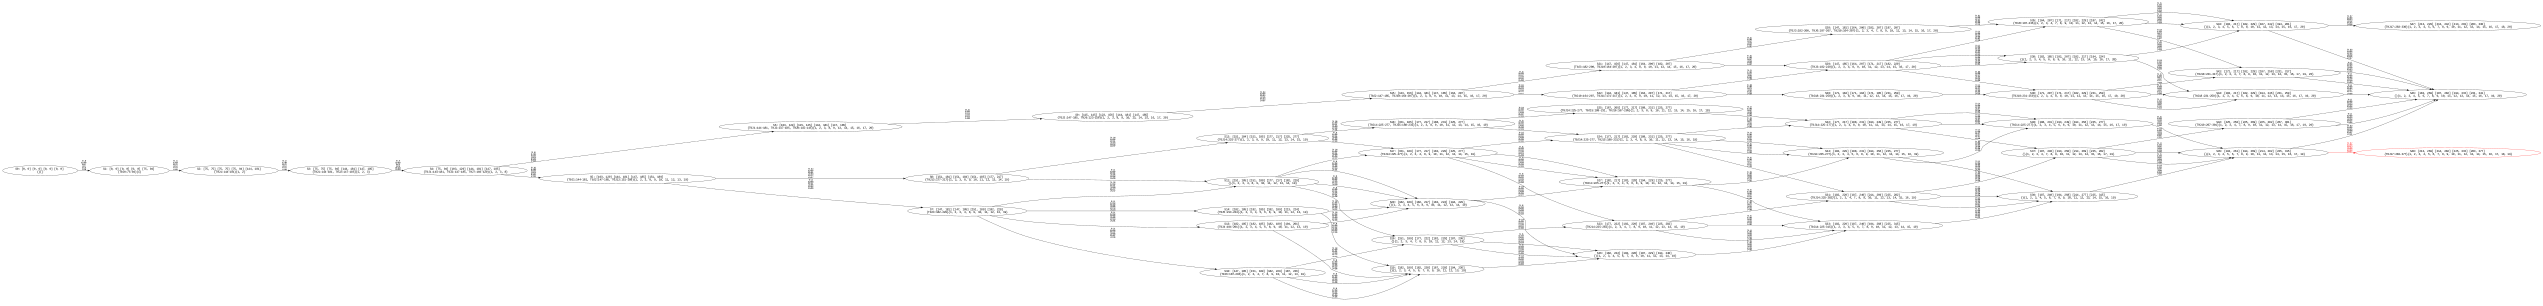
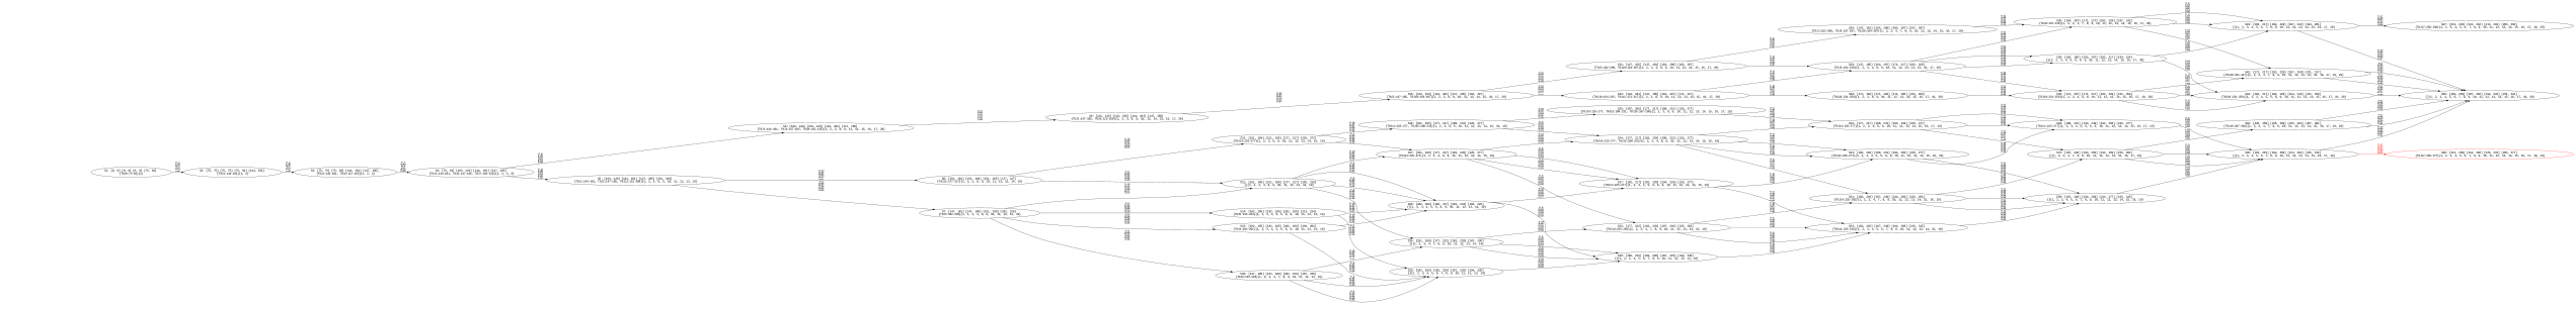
  digraph {
    rankdir=LR
    fontname="Liberation Mono"
    node [fontname="Liberation Mono"]
    edge [fontsize=8 fontname="Liberation Mono"]
-   n1 [label="S0: [0, 0] [0, 0] [0, 0] [0, 0] \n{}{}"]
    n2 [label="S1: [0, 0] [0, 0] [0, 0] [75, 94] \n{T0J0:75-94}{1}"]
    n3 [label="S2: [75, 75] [75, 75] [75, 94] [144, 181] \n{T0J1:144-181}{1, 2}"]
    n4 [label="S3: [75, 75] [75, 94] [144, 181] [147, 185] \n{T0J1:144-181, T0J2:147-185}{1, 2, 3}"]
    n5 [label="S4: [75, 94] [103, 129] [144, 181] [147, 185] \n{T0J1:144-181, T0J2:147-185, T0J7:103-129}{1, 2, 3, 8}"]
    n6 [label="S5: [103, 129] [144, 181] [147, 185] [151, 189] \n{T0J1:144-181, T0J2:147-185, T0J12:151-189}{1, 2, 3, 8, 9, 10, 11, 12, 13, 19}"]
    n7 [label="S6: [103, 129] [115, 145] [144, 181] [147, 185] \n{T0J1:144-181, T0J2:147-185, T0J8:115-145}{1, 2, 3, 8, 9, 13, 14, 15, 16, 17, 20}"]
    n8 [label="S7: [147, 181] [147, 185] [151, 189] [182, 229] \n{T0J3:182-229}{1, 2, 3, 4, 8, 9, 10, 11, 12, 13, 19}"]
    n9 [label="S8: [151, 181] [151, 184] [151, 185] [177, 217] \n{T0J13:177-217}{1, 2, 3, 8, 9, 10, 11, 12, 13, 14, 19}"]
    n10 [label="S9: [115, 145] [123, 156] [144, 181] [147, 185] \n{T0J2:147-185, T0J9:123-156}{1, 2, 3, 8, 9, 10, 13, 14, 15, 16, 17, 20}"]
    n11 [label="S10: [147, 185] [151, 189] [182, 229] [187, 236] \n{T0J6:187-236}{1, 2, 3, 4, 7, 8, 9, 10, 11, 12, 13, 19}"]
    n12 [label="S11: [151, 185] [151, 189] [177, 217] [182, 229] \n{}{1, 2, 3, 4, 8, 9, 10, 11, 12, 13, 14, 19}"]
    n13 [label="S13: [182, 185] [182, 185] [182, 189] [194, 201] \n{T0J4:194-201}{1, 2, 3, 4, 5, 6, 8, 9, 10, 11, 12, 13, 19}"]
    n14 [label="S14: [182, 185] [182, 185] [182, 189] [213, 224] \n{T0J5:213-224}{1, 2, 3, 4, 5, 6, 8, 9, 10, 11, 12, 13, 19}"]
    n15 [label="S12: [151, 184] [151, 185] [177, 217] [225, 277] \n{T0J14:225-277}{1, 2, 3, 8, 9, 10, 11, 12, 13, 14, 15, 19}"]
    n16 [label="S15: [123, 156] [144, 181] [147, 185] [164, 207] \n{T0J2:147-185, T0J10:164-207}{1, 2, 3, 8, 9, 10, 11, 13, 14, 15, 16, 17, 20}"]
    n17 [label="S16: [151, 189] [177, 222] [182, 229] [187, 236] \n{}{1, 2, 3, 4, 7, 8, 9, 10, 11, 12, 13, 14, 19}"]
    n18 [label="S19: [182, 189] [182, 228] [187, 229] [194, 236] \n{}{1, 2, 3, 4, 5, 6, 7, 8, 9, 10, 11, 12, 13, 19}"]
    n19 [label="S17: [151, 189] [177, 217] [182, 229] [225, 277] \n{T0J14:225-277}{1, 2, 3, 4, 8, 9, 10, 11, 12, 13, 14, 15, 19}"]
    n20 [label="S20: [182, 189] [182, 217] [182, 224] [194, 229] \n{}{1, 2, 3, 4, 5, 6, 8, 9, 10, 11, 12, 13, 14, 19}"]
    n21 [label="S18: [151, 185] [177, 217] [188, 231] [225, 277] \n{T0J14:225-277, T0J15:188-231}{1, 2, 3, 8, 9, 10, 11, 12, 13, 14, 15, 16, 19}"]
    n22 [label="S21: [147, 156] [147, 181] [164, 200] [182, 207] \n{T0J3:182-200, T0J10:164-207}{1, 2, 3, 4, 8, 9, 10, 11, 13, 14, 15, 16, 17, 20}"]
    n23 [label="S22: [144, 181] [147, 185] [164, 207] [171, 217] \n{T0J10:164-207, T0J11:171-217}{1, 2, 3, 8, 9, 10, 11, 12, 13, 14, 15, 16, 17, 20}"]
    n24 [label="S23: [177, 222] [182, 229] [187, 240] [225, 282] \n{T0J14:225-282}{1, 2, 3, 4, 7, 8, 9, 10, 11, 12, 13, 14, 15, 19}"]
    n25 [label="S26: [182, 222] [182, 228] [187, 229] [194, 240] \n{}{1, 2, 3, 4, 5, 6, 7, 8, 9, 10, 11, 12, 13, 14, 19}"]
    n26 [label="S24: [177, 217] [182, 229] [188, 231] [225, 277] \n{T0J14:225-277, T0J15:188-231}{1, 2, 3, 4, 8, 9, 10, 11, 12, 13, 14, 15, 16, 19}"]
    n27 [label="S27: [182, 217] [182, 228] [194, 229] [225, 277] \n{T0J14:225-277}{1, 2, 3, 4, 5, 6, 8, 9, 10, 11, 12, 13, 14, 15, 19}"]
    n28 [label="S25: [167, 205] [177, 217] [188, 231] [225, 277] \n{T0J14:225-277, T0J15:188-231, T0J16:167-205}{1, 2, 3, 8, 9, 10, 11, 12, 13, 14, 15, 16, 17, 19}"]
    n29 [label="S28: [147, 181] [164, 200] [182, 207] [187, 207] \n{T0J3:182-200, T0J6:187-207, T0J10:164-207}{1, 2, 3, 4, 7, 8, 9, 10, 11, 13, 14, 15, 16, 17, 20}"]
    n30 [label="S29: [147, 185] [164, 207] [171, 217] [182, 229] \n{T0J3:182-229}{1, 2, 3, 4, 8, 9, 10, 11, 12, 13, 14, 15, 16, 17, 20}"]
    n31 [label="S30: [171, 184] [171, 184] [171, 185] [231, 259] \n{T0J18:231-259}{1, 2, 3, 8, 9, 10, 11, 12, 13, 14, 15, 16, 17, 19, 20}"]
    n32 [label="S31: [182, 229] [187, 240] [214, 269] [225, 282] \n{T0J14:225-282}{1, 2, 3, 4, 7, 8, 9, 10, 11, 12, 13, 14, 15, 16, 19}"]
    n33 [label="S33: [182, 229] [187, 240] [194, 268] [225, 315] \n{T0J14:225-315}{1, 2, 3, 4, 5, 6, 7, 8, 9, 10, 11, 12, 13, 14, 15, 19}"]
    n34 [label="S32: [177, 217] [188, 231] [193, 249] [225, 277] \n{T0J14:225-277}{1, 2, 3, 4, 8, 9, 10, 11, 12, 13, 14, 15, 16, 17, 19}"]
    n35 [label="S34: [182, 229] [188, 231] [194, 256] [225, 277] \n{T0J14:225-277}{1, 2, 3, 4, 5, 6, 8, 9, 10, 11, 12, 13, 14, 15, 16, 19}"]
    n36 [label="S35: [164, 207] [171, 217] [182, 229] [187, 242] \n{T0J6:187-236}{1, 2, 3, 4, 7, 8, 9, 10, 11, 12, 13, 14, 15, 16, 17, 20}"]
    n37 [label="S36: [171, 207] [171, 217] [182, 229] [231, 259] \n{T0J18:231-259}{1, 2, 3, 4, 8, 9, 10, 11, 12, 13, 14, 15, 16, 17, 19, 20}"]
    n38 [label="S38: [182, 185] [182, 207] [182, 217] [194, 224] \n{}{1, 2, 3, 4, 5, 6, 8, 9, 10, 11, 12, 13, 14, 15, 16, 17, 20}"]
    n39 [label="S37: [187, 240] [193, 250] [214, 269] [225, 282] \n{}{1, 2, 3, 4, 7, 8, 9, 10, 11, 12, 13, 14, 15, 16, 17, 19}"]
    n40 [label="S39: [187, 240] [194, 268] [214, 277] [225, 315] \n{}{1, 2, 3, 4, 5, 6, 7, 8, 9, 10, 11, 12, 13, 14, 15, 16, 19}"]
    n41 [label="S40: [188, 231] [193, 249] [194, 256] [225, 277] \n{T0J14:225-277}{1, 2, 3, 4, 5, 6, 8, 9, 10, 11, 12, 13, 14, 15, 16, 17, 19}"]
    n42 [label="S41: [171, 217] [182, 229] [187, 258] [231, 317] \n{T0J18:231-317}{1, 2, 3, 4, 7, 8, 9, 10, 11, 12, 13, 14, 15, 16, 17, 19, 20}"]
    n43 [label="S43: [182, 217] [182, 229] [187, 242] [194, 281] \n{}{1, 2, 3, 4, 5, 6, 7, 8, 9, 10, 11, 12, 13, 14, 15, 16, 17, 20}"]
    n44 [label="S44: [182, 217] [182, 229] [194, 246] [231, 259] \n{T0J18:231-259}{1, 2, 3, 4, 5, 6, 8, 9, 10, 11, 12, 13, 14, 15, 16, 17, 19, 20}"]
    n45 [label="S42: [225, 250] [225, 269] [225, 282] [267, 301] \n{T0J19:267-301}{1, 2, 3, 4, 7, 8, 9, 10, 11, 12, 13, 14, 15, 16, 17, 19, 20}"]
    n46 [label="S45: [193, 261] [194, 269] [214, 282] [225, 315] \n{}{1, 2, 3, 4, 5, 6, 7, 8, 9, 10, 11, 12, 13, 14, 15, 16, 17, 19}"]
    n47 [label="S46: [182, 269] [187, 282] [194, 315] [231, 341] \n{}{1, 2, 3, 4, 5, 6, 7, 8, 9, 10, 11, 12, 13, 14, 15, 16, 17, 19, 20}"]
    n48 [label="S47: [213, 229] [213, 242] [213, 281] [283, 330] \n{T0J17:283-330}{1, 2, 3, 4, 5, 6, 7, 8, 9, 10, 11, 12, 13, 14, 15, 16, 17, 18, 20}"]
    n49 [color=Red label="S48: [213, 269] [214, 282] [225, 315] [283, 377] \n{T0J17:283-377}{1, 2, 3, 4, 5, 6, 7, 8, 9, 10, 11, 12, 13, 14, 15, 16, 17, 18, 19}"]
-   n1 -> n2 [label="T0 J0\nDL=350\nES=0\nLS=0\nEF=75\nLF=94"]
    n2 -> n3 [label="T0 J1\nDL=350\nES=75\nLS=94\nEF=144\nLF=181"]
    n3 -> n4 [label="T0 J2\nDL=350\nES=75\nLS=94\nEF=147\nLF=185"]
    n4 -> n5 [label="T0 J7\nDL=350\nES=75\nLS=94\nEF=103\nLF=129"]
    n5 -> n6 [label="T0 J12\nDL=350\nES=103\nLS=129\nEF=151\nLF=189"]
    n5 -> n7 [label="T0 J8\nDL=350\nES=103\nLS=129\nEF=115\nLF=145"]
    n6 -> n8 [label="T0 J3\nDL=350\nES=147\nLS=185\nEF=182\nLF=229"]
    n6 -> n9 [label="T0 J13\nDL=350\nES=151\nLS=184\nEF=177\nLF=217"]
    n7 -> n10 [label="T0 J9\nDL=350\nES=115\nLS=145\nEF=123\nLF=156"]
    n8 -> n11 [label="T0 J6\nDL=350\nES=147\nLS=185\nEF=187\nLF=236"]
    n8 -> n12 [label="T0 J13\nDL=350\nES=151\nLS=184\nEF=177\nLF=217"]
    n8 -> n13 [label="T0 J4\nDL=350\nES=182\nLS=185\nEF=194\nLF=201"]
    n8 -> n14 [label="T0 J5\nDL=350\nES=182\nLS=185\nEF=213\nLF=224"]
    n9 -> n12 [label="T0 J3\nDL=350\nES=151\nLS=185\nEF=186\nLF=229"]
    n9 -> n15 [label="T0 J14\nDL=350\nES=151\nLS=184\nEF=225\nLF=277"]
    n10 -> n16 [label="T0 J10\nDL=350\nES=115\nLS=145\nEF=164\nLF=207"]
    n11 -> n17 [label="T0 J13\nDL=350\nES=151\nLS=189\nEF=177\nLF=222"]
    n11 -> n18 [label="T0 J4\nDL=350\nES=182\nLS=189\nEF=194\nLF=205"]
    n11 -> n18 [label="T0 J5\nDL=350\nES=182\nLS=189\nEF=213\nLF=228"]
    n12 -> n17 [label="T0 J6\nDL=350\nES=151\nLS=185\nEF=191\nLF=236"]
    n12 -> n19 [label="T0 J14\nDL=350\nES=151\nLS=184\nEF=225\nLF=277"]
    n12 -> n20 [label="T0 J4\nDL=350\nES=182\nLS=185\nEF=194\nLF=201"]
    n12 -> n20 [label="T0 J5\nDL=350\nES=182\nLS=185\nEF=213\nLF=224"]
    n13 -> n18 [label="T0 J6\nDL=350\nES=182\nLS=185\nEF=222\nLF=236"]
    n13 -> n20 [label="T0 J13\nDL=350\nES=182\nLS=184\nEF=208\nLF=217"]
    n14 -> n18 [label="T0 J6\nDL=350\nES=182\nLS=185\nEF=222\nLF=236"]
    n14 -> n20 [label="T0 J13\nDL=350\nES=182\nLS=184\nEF=208\nLF=217"]
    n15 -> n19 [label="T0 J3\nDL=350\nES=151\nLS=185\nEF=186\nLF=229"]
    n15 -> n21 [label="T0 J15\nDL=350\nES=151\nLS=184\nEF=188\nLF=231"]
    n16 -> n22 [label="T0 J3\nDL=350\nES=147\nLS=156\nEF=182\nLF=200"]
    n16 -> n23 [label="T0 J11\nDL=350\nES=123\nLS=156\nEF=171\nLF=217"]
    n17 -> n24 [label="T0 J14\nDL=350\nES=151\nLS=189\nEF=225\nLF=282"]
    n17 -> n25 [label="T0 J4\nDL=350\nES=182\nLS=189\nEF=194\nLF=205"]
    n17 -> n25 [label="T0 J5\nDL=350\nES=182\nLS=189\nEF=213\nLF=228"]
    n18 -> n25 [label="T0 J13\nDL=350\nES=182\nLS=189\nEF=208\nLF=222"]
    n19 -> n24 [label="T0 J6\nDL=350\nES=151\nLS=189\nEF=191\nLF=240"]
    n19 -> n26 [label="T0 J15\nDL=350\nES=151\nLS=184\nEF=188\nLF=231"]
    n19 -> n27 [label="T0 J4\nDL=350\nES=182\nLS=189\nEF=194\nLF=205"]
    n19 -> n27 [label="T0 J5\nDL=350\nES=182\nLS=189\nEF=213\nLF=228"]
    n20 -> n25 [label="T0 J6\nDL=350\nES=182\nLS=189\nEF=222\nLF=240"]
    n20 -> n27 [label="T0 J14\nDL=350\nES=182\nLS=184\nEF=256\nLF=277"]
    n21 -> n26 [label="T0 J3\nDL=350\nES=151\nLS=185\nEF=186\nLF=229"]
    n21 -> n28 [label="T0 J16\nDL=350\nES=151\nLS=184\nEF=167\nLF=205"]
    n22 -> n29 [label="T0 J6\nDL=350\nES=147\nLS=156\nEF=187\nLF=207"]
    n22 -> n30 [label="T0 J11\nDL=350\nES=147\nLS=156\nEF=195\nLF=217"]
    n23 -> n30 [label="T0 J3\nDL=350\nES=147\nLS=185\nEF=182\nLF=229"]
    n23 -> n31 [label="T0 J18\nDL=350\nES=171\nLS=184\nEF=231\nLF=259"]
    n24 -> n32 [label="T0 J15\nDL=350\nES=177\nLS=222\nEF=214\nLF=269"]
    n24 -> n33 [label="T0 J4\nDL=350\nES=182\nLS=222\nEF=194\nLF=238"]
    n24 -> n33 [label="T0 J5\nDL=350\nES=182\nLS=222\nEF=213\nLF=261"]
    n25 -> n33 [label="T0 J14\nDL=350\nES=182\nLS=222\nEF=256\nLF=315"]
    n26 -> n32 [label="T0 J6\nDL=350\nES=177\nLS=217\nEF=217\nLF=268"]
    n26 -> n34 [label="T0 J16\nDL=350\nES=177\nLS=184\nEF=193\nLF=205"]
    n26 -> n35 [label="T0 J4\nDL=350\nES=182\nLS=217\nEF=194\nLF=233"]
    n26 -> n35 [label="T0 J5\nDL=350\nES=182\nLS=217\nEF=213\nLF=256"]
    n27 -> n33 [label="T0 J6\nDL=350\nES=182\nLS=217\nEF=222\nLF=268"]
    n27 -> n35 [label="T0 J15\nDL=350\nES=182\nLS=184\nEF=219\nLF=231"]
    n28 -> n34 [label="T0 J3\nDL=350\nES=167\nLS=205\nEF=202\nLF=249"]
    n29 -> n36 [label="T0 J11\nDL=350\nES=147\nLS=181\nEF=195\nLF=242"]
    n30 -> n36 [label="T0 J6\nDL=350\nES=147\nLS=185\nEF=187\nLF=236"]
    n30 -> n37 [label="T0 J18\nDL=350\nES=171\nLS=184\nEF=231\nLF=259"]
    n30 -> n38 [label="T0 J4\nDL=350\nES=182\nLS=185\nEF=194\nLF=201"]
    n30 -> n38 [label="T0 J5\nDL=350\nES=182\nLS=185\nEF=213\nLF=224"]
    n31 -> n37 [label="T0 J3\nDL=350\nES=171\nLS=185\nEF=206\nLF=229"]
    n32 -> n39 [label="T0 J16\nDL=350\nES=182\nLS=229\nEF=198\nLF=250"]
    n32 -> n40 [label="T0 J4\nDL=350\nES=182\nLS=229\nEF=194\nLF=245"]
    n32 -> n40 [label="T0 J5\nDL=350\nES=182\nLS=229\nEF=213\nLF=268"]
    n33 -> n40 [label="T0 J15\nDL=350\nES=182\nLS=229\nEF=219\nLF=276"]
    n34 -> n39 [label="T0 J6\nDL=350\nES=177\nLS=217\nEF=217\nLF=268"]
    n34 -> n41 [label="T0 J4\nDL=350\nES=182\nLS=217\nEF=194\nLF=233"]
    n34 -> n41 [label="T0 J5\nDL=350\nES=182\nLS=217\nEF=213\nLF=256"]
    n35 -> n40 [label="T0 J6\nDL=350\nES=182\nLS=229\nEF=222\nLF=280"]
    n35 -> n41 [label="T0 J16\nDL=350\nES=182\nLS=184\nEF=198\nLF=205"]
    n36 -> n42 [label="T0 J18\nDL=350\nES=171\nLS=242\nEF=231\nLF=317"]
    n36 -> n43 [label="T0 J4\nDL=350\nES=182\nLS=242\nEF=194\nLF=258"]
    n36 -> n43 [label="T0 J5\nDL=350\nES=182\nLS=242\nEF=213\nLF=281"]
    n37 -> n42 [label="T0 J6\nDL=350\nES=171\nLS=207\nEF=211\nLF=258"]
    n37 -> n44 [label="T0 J4\nDL=350\nES=182\nLS=207\nEF=194\nLF=223"]
    n37 -> n44 [label="T0 J5\nDL=350\nES=182\nLS=207\nEF=213\nLF=246"]
    n38 -> n43 [label="T0 J6\nDL=350\nES=182\nLS=185\nEF=222\nLF=236"]
    n38 -> n44 [label="T0 J18\nDL=350\nES=182\nLS=184\nEF=242\nLF=259"]
    n39 -> n45 [label="T0 J19\nDL=350\nES=225\nLS=248\nEF=267\nLF=301"]
    n39 -> n46 [label="T0 J4\nDL=350\nES=187\nLS=249\nEF=199\nLF=265"]
    n39 -> n46 [label="T0 J5\nDL=350\nES=187\nLS=249\nEF=218\nLF=288"]
    n40 -> n46 [label="T0 J16\nDL=350\nES=187\nLS=240\nEF=203\nLF=261"]
    n41 -> n46 [label="T0 J6\nDL=350\nES=188\nLS=231\nEF=228\nLF=282"]
    n42 -> n47 [label="T0 J4\nDL=350\nES=182\nLS=249\nEF=194\nLF=265"]
    n42 -> n47 [label="T0 J5\nDL=350\nES=182\nLS=249\nEF=213\nLF=288"]
    n43 -> n47 [label="T0 J18\nDL=350\nES=182\nLS=242\nEF=242\nLF=317"]
    n43 -> n48 [label="T0 J17\nDL=350\nES=213\nLS=242\nEF=283\nLF=330"]
    n44 -> n47 [label="T0 J6\nDL=350\nES=182\nLS=217\nEF=222\nLF=268"]
    n45 -> n47 [label="T0 J4\nDL=350\nES=225\nLS=250\nEF=237\nLF=266"]
    n45 -> n47 [label="T0 J5\nDL=350\nES=225\nLS=250\nEF=256\nLF=289"]
    n46 -> n47 [label="T0 J19\nDL=350\nES=225\nLS=288\nEF=267\nLF=341"]
    n46 -> n49 [color=Red fontcolor=Red label="T0 J17\nDL=350\nES=213\nLS=289\nEF=283\nLF=377"]
  }
